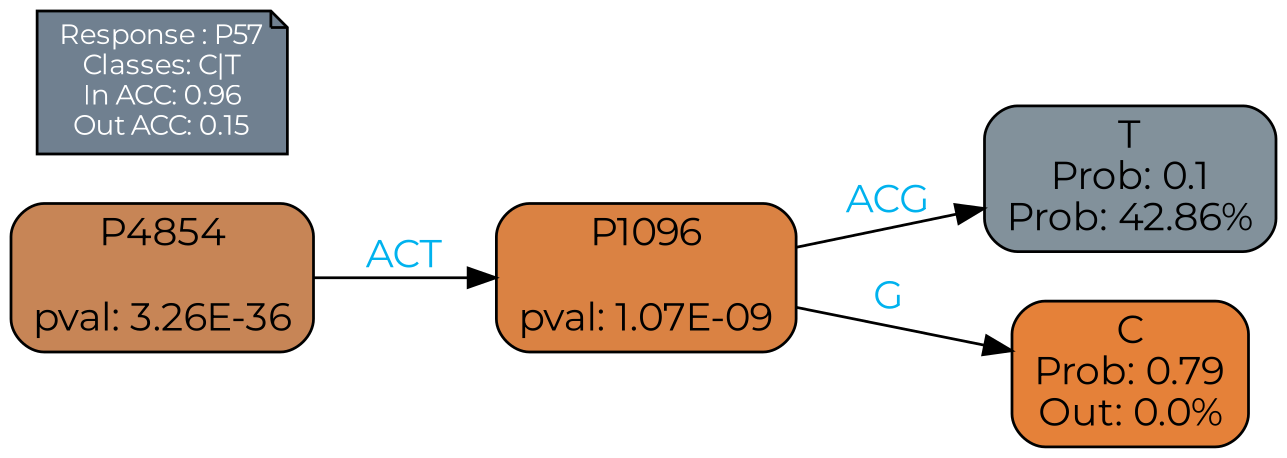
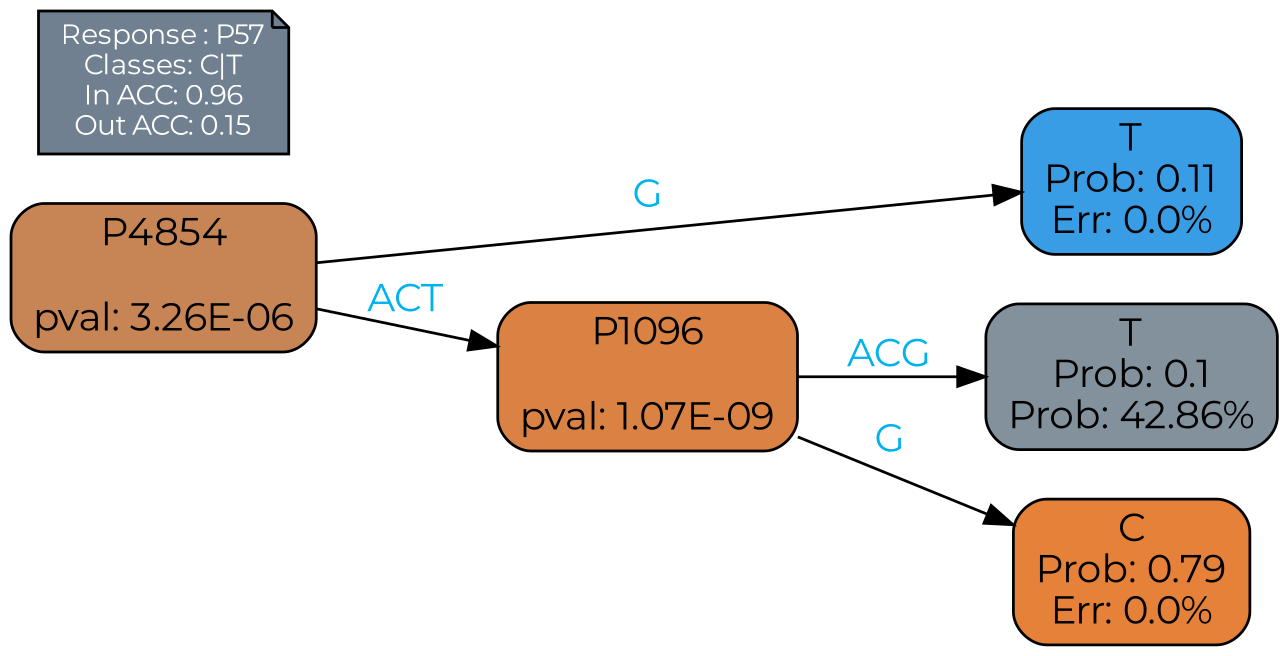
  digraph {
    fontname=Montserrat
    rankdir=LR
    ranksep=equally
    splines=polylines
    node [color=black fontname=Montserrat shape=box style="filled, rounded"]
    edge [fontcolor=deepskyblue2 fontname=Montserrat]
    n1 [fillcolor="#82919b" label="T\nProb: 0.1\nProb: 42.86%"]
-   n2 [fillcolor="#e58139" label="C\nProb: 0.79\nOut: 0.0%"]
+   n2 [fillcolor="#e58139" label="C\nProb: 0.79\nErr: 0.0%"]
+   n3 [fillcolor="#399de5" label="T\nProb: 0.11\nErr: 0.0%"]
    n4 [align=left fillcolor=slategray fontcolor=white fontsize=10 label="Response : P57\nClasses: C|T\nIn ACC: 0.96\nOut ACC: 0.15\n" shape=note style=filled]
-   n5 [fillcolor="#c78556" label="P4854\n\npval: 3.26E-36"]
+   n5 [fillcolor="#c78556" label="P4854\n\npval: 3.26E-06"]
    n6 [fillcolor="#da8243" label="P1096\n\npval: 1.07E-09"]
    subgraph sub_1 {
      rank=same
      n1
      n2
+     n3
    }
    subgraph sub_2 {
      rank=same
      n4
      n5
    }
+   n5 -> n3 [label=G]
    n5 -> n6 [label=ACT]
    n6 -> n1 [label=ACG]
    n6 -> n2 [label=G]
  }
